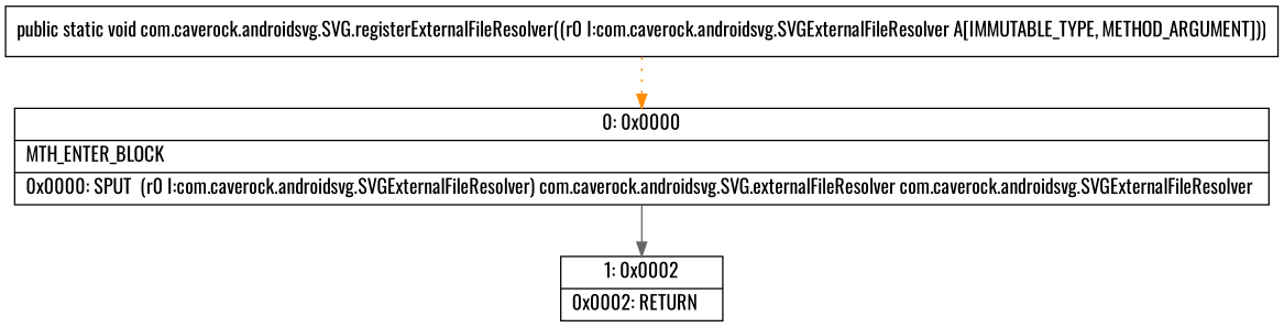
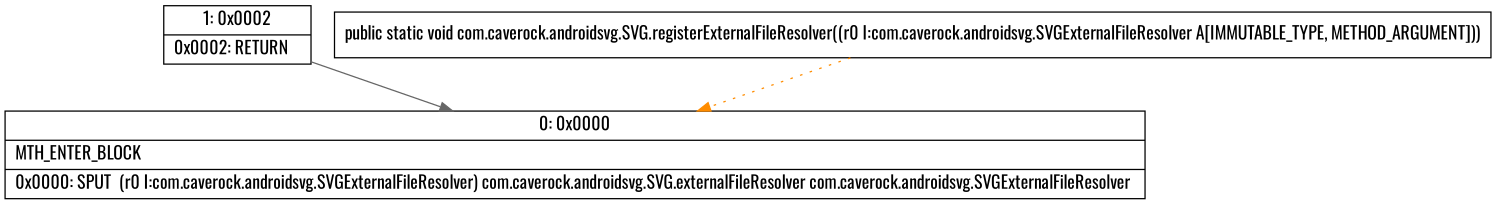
  digraph {
    fontname=Oswald
    node [shape=record fontname=Oswald]
    edge [fontname=Oswald]
    n1 [label="{0\:\ 0x0000|MTH_ENTER_BLOCK\l|0x0000: SPUT  (r0 I:com.caverock.androidsvg.SVGExternalFileResolver) com.caverock.androidsvg.SVG.externalFileResolver com.caverock.androidsvg.SVGExternalFileResolver \l}"]
    n2 [label="{1\:\ 0x0002|0x0002: RETURN   \l}"]
    n3 [label="{public static void com.caverock.androidsvg.SVG.registerExternalFileResolver((r0 I:com.caverock.androidsvg.SVGExternalFileResolver A[IMMUTABLE_TYPE, METHOD_ARGUMENT])) }"]
-   n1 -> n2 [color=gray40 style=solid]
+   n2 -> n1 [color=gray40 style=solid]
    n3 -> n1 [color=darkorange style=dotted]
  }
